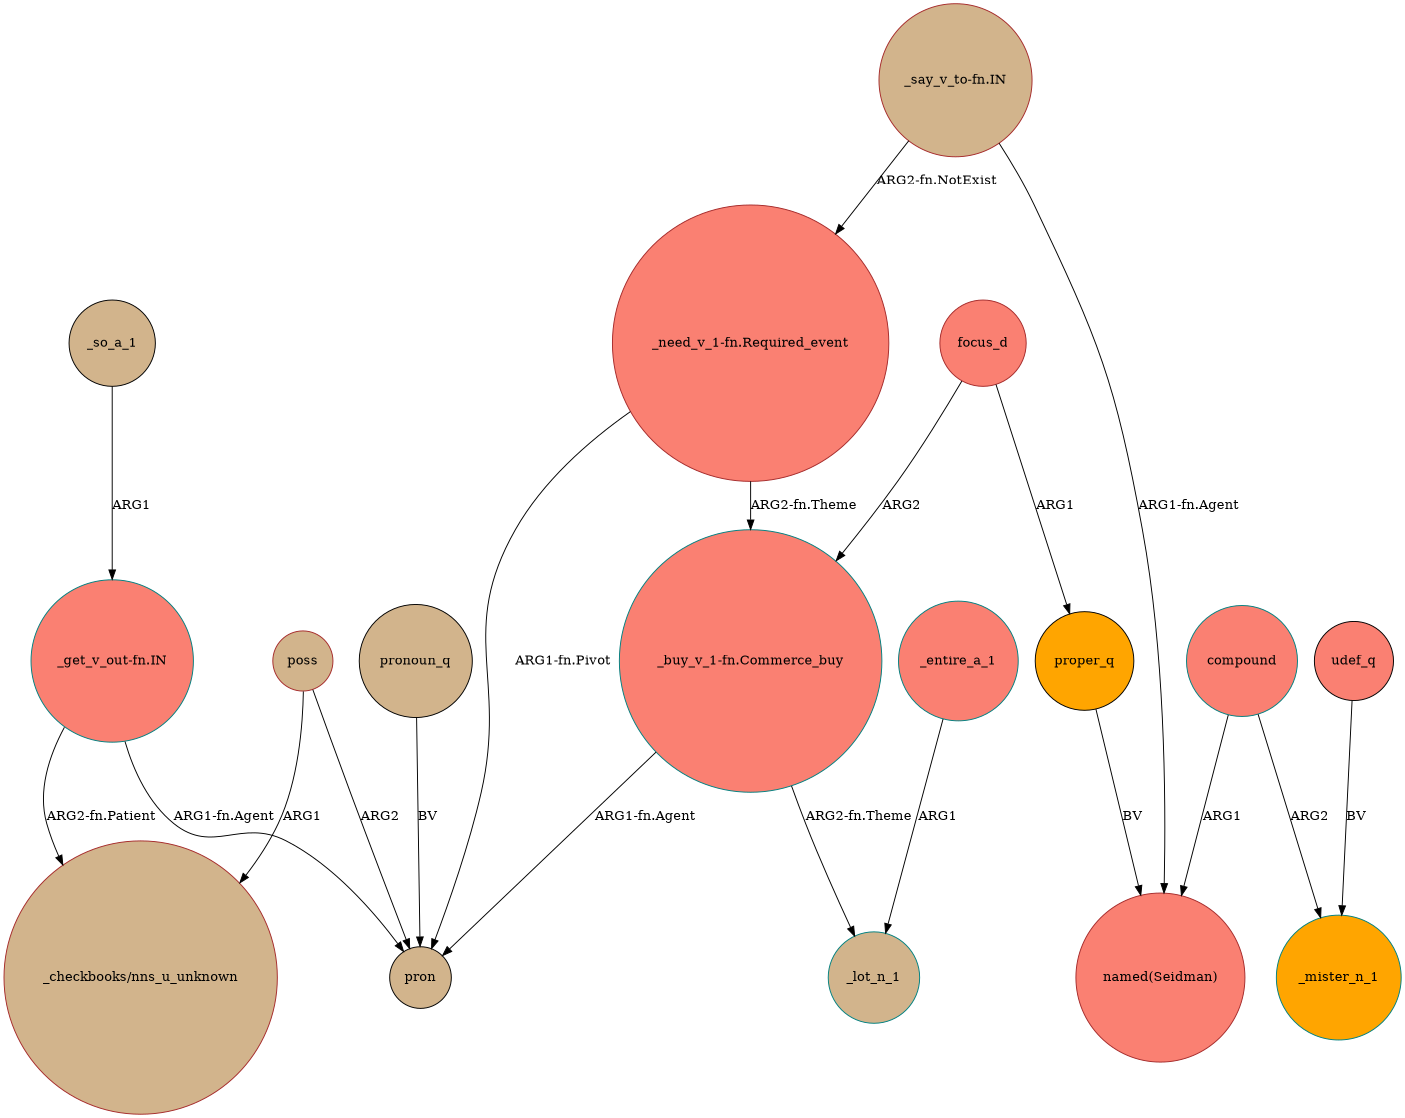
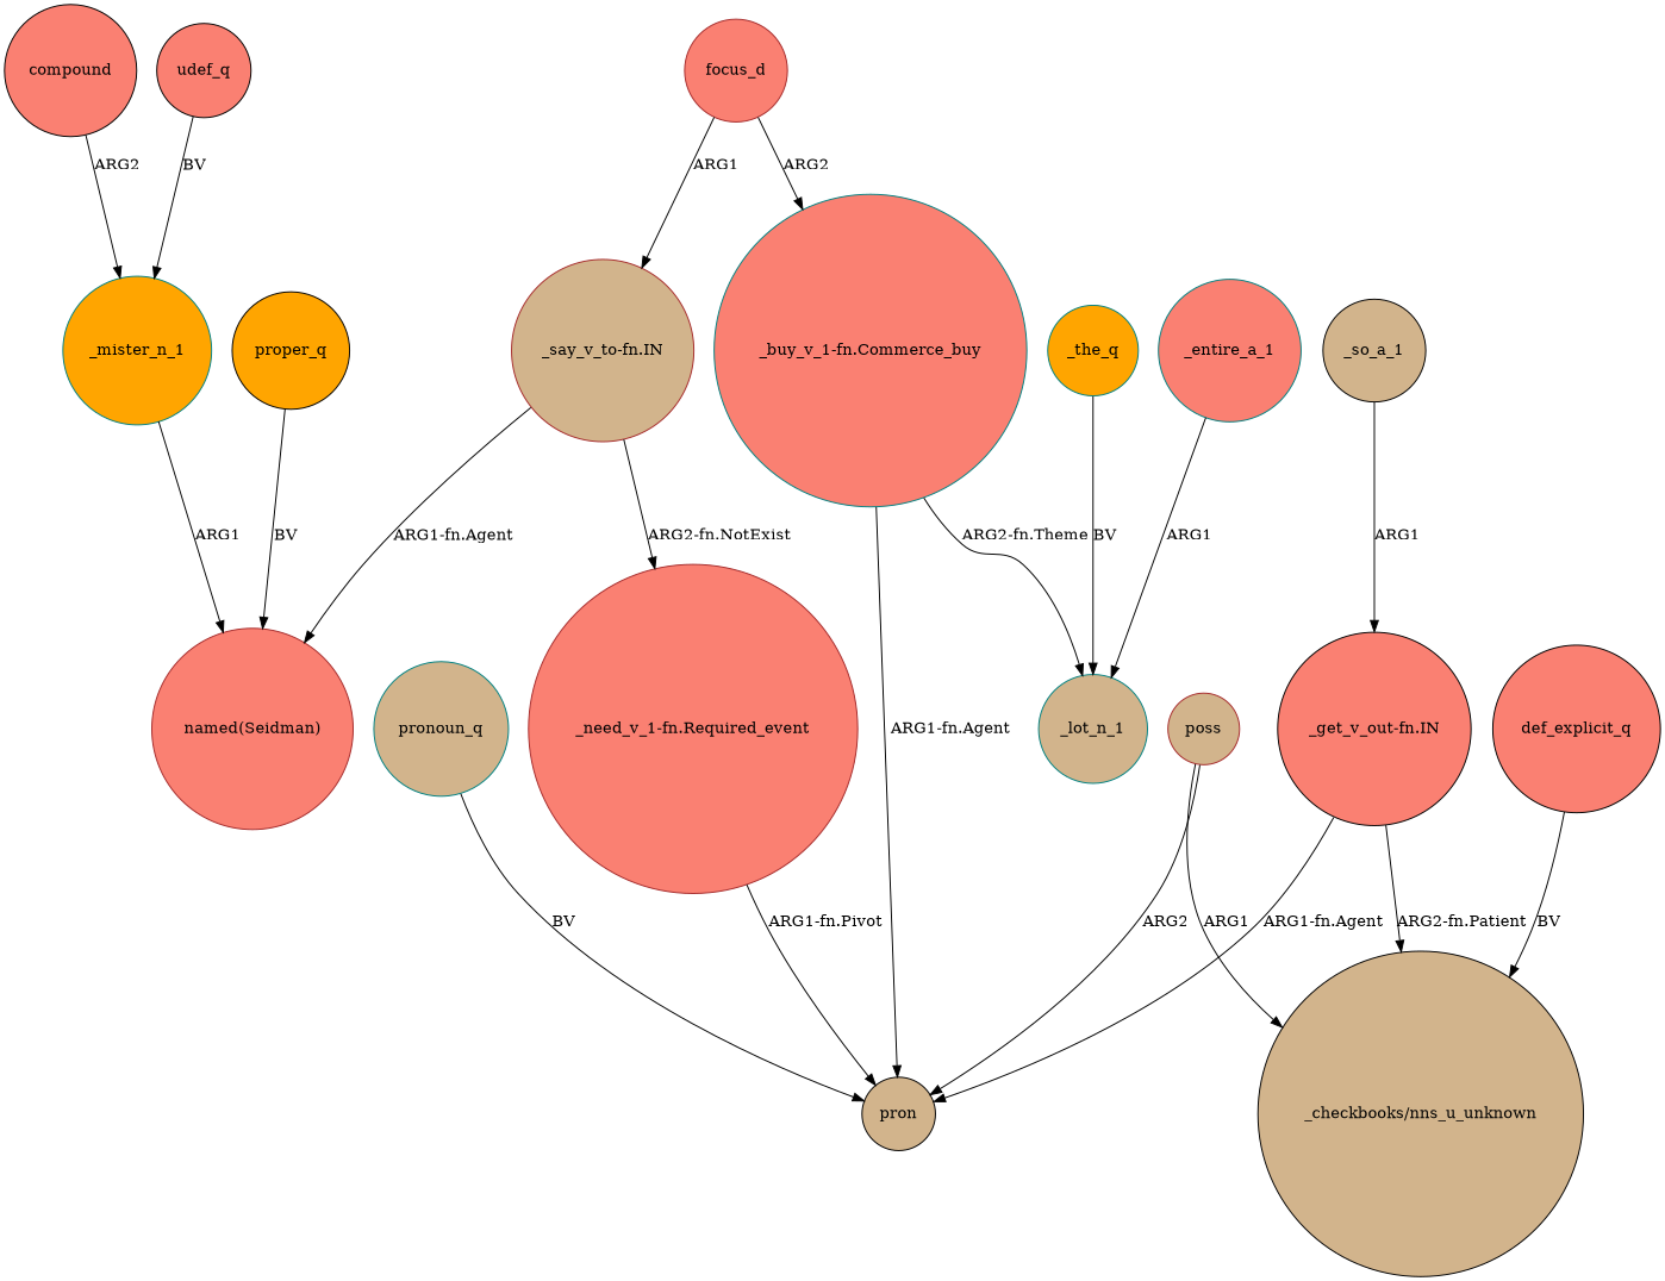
  digraph {
    node [color=black fillcolor=salmon shape=circle style=filled]
    poss [color=brown fillcolor=tan]
    pron [fillcolor=tan]
-   "_checkbooks/nns_u_unknown" [color=brown fillcolor=tan]
+   "_checkbooks/nns_u_unknown" [fillcolor=tan]
    "_say_v_to-fn.IN" [color=brown fillcolor=tan]
    "named(Seidman)" [color=brown]
    "_need_v_1-fn.Required_event" [color=brown]
    "_buy_v_1-fn.Commerce_buy" [color=teal]
    _lot_n_1 [color=teal fillcolor=tan]
-   compound [color=teal]
+   compound
    _mister_n_1 [color=teal fillcolor=orange]
    udef_q
    focus_d [color=brown]
+   def_explicit_q
    proper_q [fillcolor=orange]
-   pronoun_q [fillcolor=tan]
-   "_get_v_out-fn.IN" [color=teal]
+   pronoun_q [color=teal fillcolor=tan]
+   "_get_v_out-fn.IN"
+   _the_q [color=teal fillcolor=orange]
    _so_a_1 [fillcolor=tan]
    _entire_a_1 [color=teal]
    poss -> pron [label=ARG2]
    poss -> "_checkbooks/nns_u_unknown" [label=ARG1]
    "_say_v_to-fn.IN" -> "named(Seidman)" [label="ARG1-fn.Agent"]
    "_say_v_to-fn.IN" -> "_need_v_1-fn.Required_event" [label="ARG2-fn.NotExist"]
    "_need_v_1-fn.Required_event" -> pron [label="ARG1-fn.Pivot"]
-   "_need_v_1-fn.Required_event" -> "_buy_v_1-fn.Commerce_buy" [label="ARG2-fn.Theme"]
    "_buy_v_1-fn.Commerce_buy" -> pron [label="ARG1-fn.Agent"]
    "_buy_v_1-fn.Commerce_buy" -> _lot_n_1 [label="ARG2-fn.Theme"]
-   compound -> "named(Seidman)" [label=ARG1]
+   _mister_n_1 -> "named(Seidman)" [label=ARG1]
    compound -> _mister_n_1 [label=ARG2]
    udef_q -> _mister_n_1 [label=BV]
-   focus_d -> proper_q [label=ARG1]
+   focus_d -> "_say_v_to-fn.IN" [label=ARG1]
    focus_d -> "_buy_v_1-fn.Commerce_buy" [label=ARG2]
+   def_explicit_q -> "_checkbooks/nns_u_unknown" [label=BV]
    proper_q -> "named(Seidman)" [label=BV]
    pronoun_q -> pron [label=BV]
    "_get_v_out-fn.IN" -> pron [label="ARG1-fn.Agent"]
    "_get_v_out-fn.IN" -> "_checkbooks/nns_u_unknown" [label="ARG2-fn.Patient"]
+   _the_q -> _lot_n_1 [label=BV]
    _so_a_1 -> "_get_v_out-fn.IN" [label=ARG1]
    _entire_a_1 -> _lot_n_1 [label=ARG1]
  }
